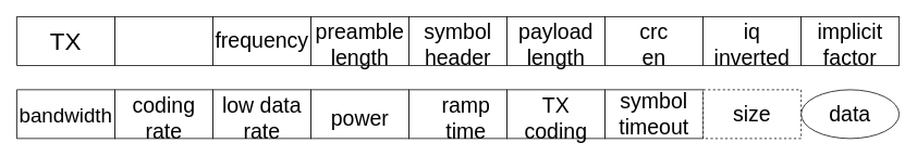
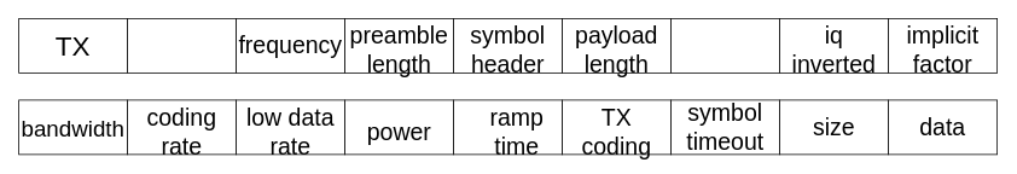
  <mxCell id="0" />
  <mxCell id="1" parent="0" />
  <mxCell id="2" value="" style="rounded=0;whiteSpace=wrap;html=1;" vertex="1" parent="1"><mxGeometry x="20" y="20" width="120" height="60" as="geometry" /></mxCell>
  <mxCell id="3" value="" style="rounded=0;whiteSpace=wrap;html=1;" vertex="1" parent="1"><mxGeometry x="140" y="20" width="120" height="60" as="geometry" /></mxCell>
  <mxCell id="4" value="" style="rounded=0;whiteSpace=wrap;html=1;" vertex="1" parent="1"><mxGeometry x="260" y="20" width="120" height="60" as="geometry" /></mxCell>
  <mxCell id="5" value="" style="rounded=0;whiteSpace=wrap;html=1;" vertex="1" parent="1"><mxGeometry x="380" y="20" width="120" height="60" as="geometry" /></mxCell>
  <mxCell id="6" value="" style="rounded=0;whiteSpace=wrap;html=1;" vertex="1" parent="1"><mxGeometry x="500" y="20" width="120" height="60" as="geometry" /></mxCell>
  <mxCell id="7" value="" style="rounded=0;whiteSpace=wrap;html=1;" vertex="1" parent="1"><mxGeometry x="620" y="20" width="120" height="60" as="geometry" /></mxCell>
  <mxCell id="8" value="" style="rounded=0;whiteSpace=wrap;html=1;" vertex="1" parent="1"><mxGeometry x="740" y="20" width="120" height="60" as="geometry" /></mxCell>
  <mxCell id="9" value="" style="rounded=0;whiteSpace=wrap;html=1;" vertex="1" parent="1"><mxGeometry x="860" y="20" width="120" height="60" as="geometry" /></mxCell>
  <mxCell id="10" value="" style="rounded=0;whiteSpace=wrap;html=1;" vertex="1" parent="1"><mxGeometry x="980" y="20" width="120" height="60" as="geometry" /></mxCell>
  <mxCell id="11" value="" style="rounded=0;whiteSpace=wrap;html=1;" vertex="1" parent="1"><mxGeometry x="20" y="110" width="120" height="60" as="geometry" /></mxCell>
  <mxCell id="12" value="" style="rounded=0;whiteSpace=wrap;html=1;" vertex="1" parent="1"><mxGeometry x="140" y="110" width="120" height="60" as="geometry" /></mxCell>
  <mxCell id="13" value="" style="rounded=0;whiteSpace=wrap;html=1;" vertex="1" parent="1"><mxGeometry x="260" y="110" width="120" height="60" as="geometry" /></mxCell>
  <mxCell id="14" value="" style="rounded=0;whiteSpace=wrap;html=1;" vertex="1" parent="1"><mxGeometry x="380" y="110" width="120" height="60" as="geometry" /></mxCell>
  <mxCell id="15" value="" style="rounded=0;whiteSpace=wrap;html=1;" vertex="1" parent="1"><mxGeometry x="500" y="110" width="120" height="60" as="geometry" /></mxCell>
  <mxCell id="16" value="" style="rounded=0;whiteSpace=wrap;html=1;" vertex="1" parent="1"><mxGeometry x="620" y="110" width="120" height="60" as="geometry" /></mxCell>
  <mxCell id="17" value="" style="rounded=0;whiteSpace=wrap;html=1;" vertex="1" parent="1"><mxGeometry x="740" y="110" width="120" height="60" as="geometry" /></mxCell>
  <mxCell id="18" value="&lt;font style=&quot;font-size: 30px;&quot;&gt;TX&lt;/font&gt;" style="text;html=1;strokeColor=none;fillColor=none;align=center;verticalAlign=middle;whiteSpace=wrap;rounded=0;" vertex="1" parent="1"><mxGeometry x="50" y="35" width="60" height="30" as="geometry" /></mxCell>
  <mxCell id="19" value="&lt;font style=&quot;font-size: 26px;&quot;&gt;frequency&lt;/font&gt;" style="text;html=1;strokeColor=none;fillColor=none;align=center;verticalAlign=middle;whiteSpace=wrap;rounded=0;" vertex="1" parent="1"><mxGeometry x="290" y="35" width="60" height="30" as="geometry" /></mxCell>
  <mxCell id="20" value="&lt;div&gt;&lt;font style=&quot;font-size: 26px;&quot;&gt;preamble&lt;/font&gt;&lt;/div&gt;&lt;div&gt;&lt;font style=&quot;font-size: 26px;&quot;&gt;length&lt;/font&gt;&lt;/div&gt;" style="text;html=1;strokeColor=none;fillColor=none;align=center;verticalAlign=middle;whiteSpace=wrap;rounded=0;" vertex="1" parent="1"><mxGeometry x="410" y="40" width="60" height="30" as="geometry" /></mxCell>
  <mxCell id="21" value="&lt;font style=&quot;font-size: 26px;&quot;&gt;symbol header&lt;/font&gt;" style="text;html=1;strokeColor=none;fillColor=none;align=center;verticalAlign=middle;whiteSpace=wrap;rounded=0;" vertex="1" parent="1"><mxGeometry x="530" y="40" width="60" height="30" as="geometry" /></mxCell>
  <mxCell id="22" value="&lt;font style=&quot;font-size: 26px;&quot;&gt;payload length&lt;/font&gt;" style="text;html=1;strokeColor=none;fillColor=none;align=center;verticalAlign=middle;whiteSpace=wrap;rounded=0;" vertex="1" parent="1"><mxGeometry x="650" y="40" width="60" height="30" as="geometry" /></mxCell>
- <mxCell id="23" value="&lt;font style=&quot;font-size: 26px;&quot;&gt;crc en&lt;/font&gt;" style="text;html=1;strokeColor=none;fillColor=none;align=center;verticalAlign=middle;whiteSpace=wrap;rounded=0;" vertex="1" parent="1"><mxGeometry x="770" y="40" width="60" height="30" as="geometry" /></mxCell>
  <mxCell id="24" value="&lt;font style=&quot;font-size: 26px;&quot;&gt;iq inverted&lt;/font&gt;" style="text;html=1;strokeColor=none;fillColor=none;align=center;verticalAlign=middle;whiteSpace=wrap;rounded=0;" vertex="1" parent="1"><mxGeometry x="890" y="40" width="60" height="30" as="geometry" /></mxCell>
  <mxCell id="25" value="&lt;font style=&quot;font-size: 26px;&quot;&gt;implicit factor&lt;/font&gt;" style="text;html=1;strokeColor=none;fillColor=none;align=center;verticalAlign=middle;whiteSpace=wrap;rounded=0;" vertex="1" parent="1"><mxGeometry x="1010" y="40" width="60" height="30" as="geometry" /></mxCell>
  <mxCell id="26" value="&lt;font style=&quot;font-size: 25px;&quot;&gt;bandwidth&lt;/font&gt;" style="text;html=1;strokeColor=none;fillColor=none;align=center;verticalAlign=middle;whiteSpace=wrap;rounded=0;" vertex="1" parent="1"><mxGeometry x="50" y="125" width="60" height="30" as="geometry" /></mxCell>
  <mxCell id="27" value="&lt;font style=&quot;font-size: 26px;&quot;&gt;coding rate&lt;/font&gt;" style="text;html=1;strokeColor=none;fillColor=none;align=center;verticalAlign=middle;whiteSpace=wrap;rounded=0;" vertex="1" parent="1"><mxGeometry x="170" y="130" width="60" height="30" as="geometry" /></mxCell>
  <mxCell id="28" value="&lt;font style=&quot;font-size: 26px;&quot;&gt;low data rate&lt;/font&gt;" style="text;html=1;strokeColor=none;fillColor=none;align=center;verticalAlign=middle;whiteSpace=wrap;rounded=0;" vertex="1" parent="1"><mxGeometry x="265" y="130" width="110" height="30" as="geometry" /></mxCell>
  <mxCell id="29" value="&lt;font style=&quot;font-size: 26px;&quot;&gt;power&lt;/font&gt;" style="text;html=1;strokeColor=none;fillColor=none;align=center;verticalAlign=middle;whiteSpace=wrap;rounded=0;" vertex="1" parent="1"><mxGeometry x="410" y="130" width="60" height="30" as="geometry" /></mxCell>
  <mxCell id="30" value="&lt;font style=&quot;font-size: 26px;&quot;&gt;ramp time&lt;/font&gt;" style="text;html=1;strokeColor=none;fillColor=none;align=center;verticalAlign=middle;whiteSpace=wrap;rounded=0;" vertex="1" parent="1"><mxGeometry x="540" y="130" width="60" height="30" as="geometry" /></mxCell>
  <mxCell id="31" value="&lt;font style=&quot;font-size: 26px;&quot;&gt;TX coding&lt;/font&gt;" style="text;html=1;strokeColor=none;fillColor=none;align=center;verticalAlign=middle;whiteSpace=wrap;rounded=0;" vertex="1" parent="1"><mxGeometry x="650" y="130" width="60" height="30" as="geometry" /></mxCell>
  <mxCell id="32" value="&lt;font style=&quot;font-size: 26px;&quot;&gt;symbol timeout&lt;/font&gt;" style="text;html=1;strokeColor=none;fillColor=none;align=center;verticalAlign=middle;whiteSpace=wrap;rounded=0;" vertex="1" parent="1"><mxGeometry x="770" y="125" width="60" height="30" as="geometry" /></mxCell>
- <mxCell id="33" value="&lt;font style=&quot;font-size: 26px;&quot;&gt;size&lt;/font&gt;" style="rounded=0;whiteSpace=wrap;html=1;dashed=1;" vertex="1" parent="1"><mxGeometry x="860" y="110" width="120" height="60" as="geometry" /></mxCell>
- <mxCell id="34" value="&lt;font style=&quot;font-size: 26px;&quot;&gt;data&lt;/font&gt;" style="ellipse;whiteSpace=wrap;html=1;" vertex="1" parent="1"><mxGeometry x="980" y="110" width="120" height="60" as="geometry" /></mxCell>
+ <mxCell id="33" value="&lt;font style=&quot;font-size: 26px;&quot;&gt;size&lt;/font&gt;" style="rounded=0;whiteSpace=wrap;html=1;" vertex="1" parent="1"><mxGeometry x="860" y="110" width="120" height="60" as="geometry" /></mxCell>
+ <mxCell id="34" value="&lt;font style=&quot;font-size: 26px;&quot;&gt;data&lt;/font&gt;" style="rounded=0;whiteSpace=wrap;html=1;" vertex="1" parent="1"><mxGeometry x="980" y="110" width="120" height="60" as="geometry" /></mxCell>
